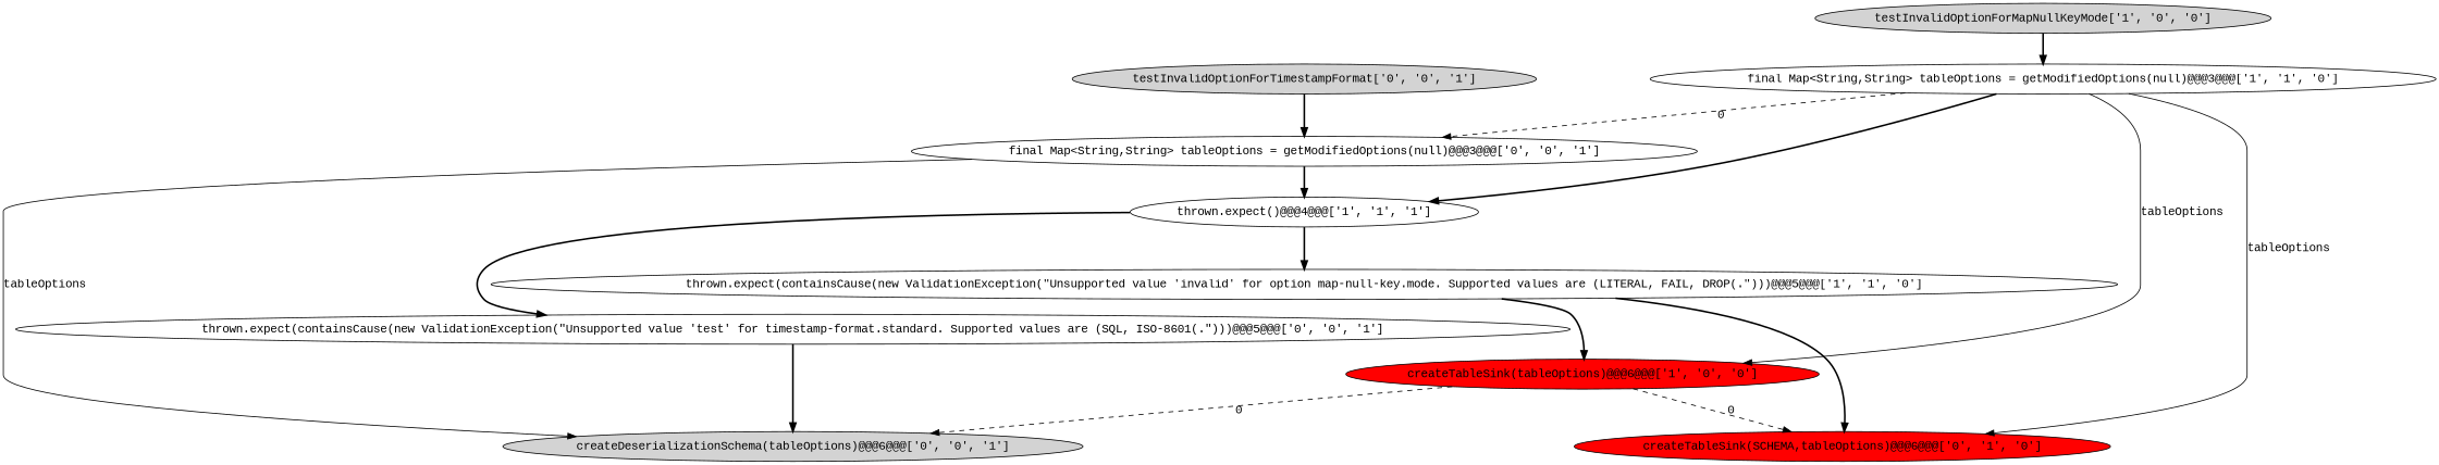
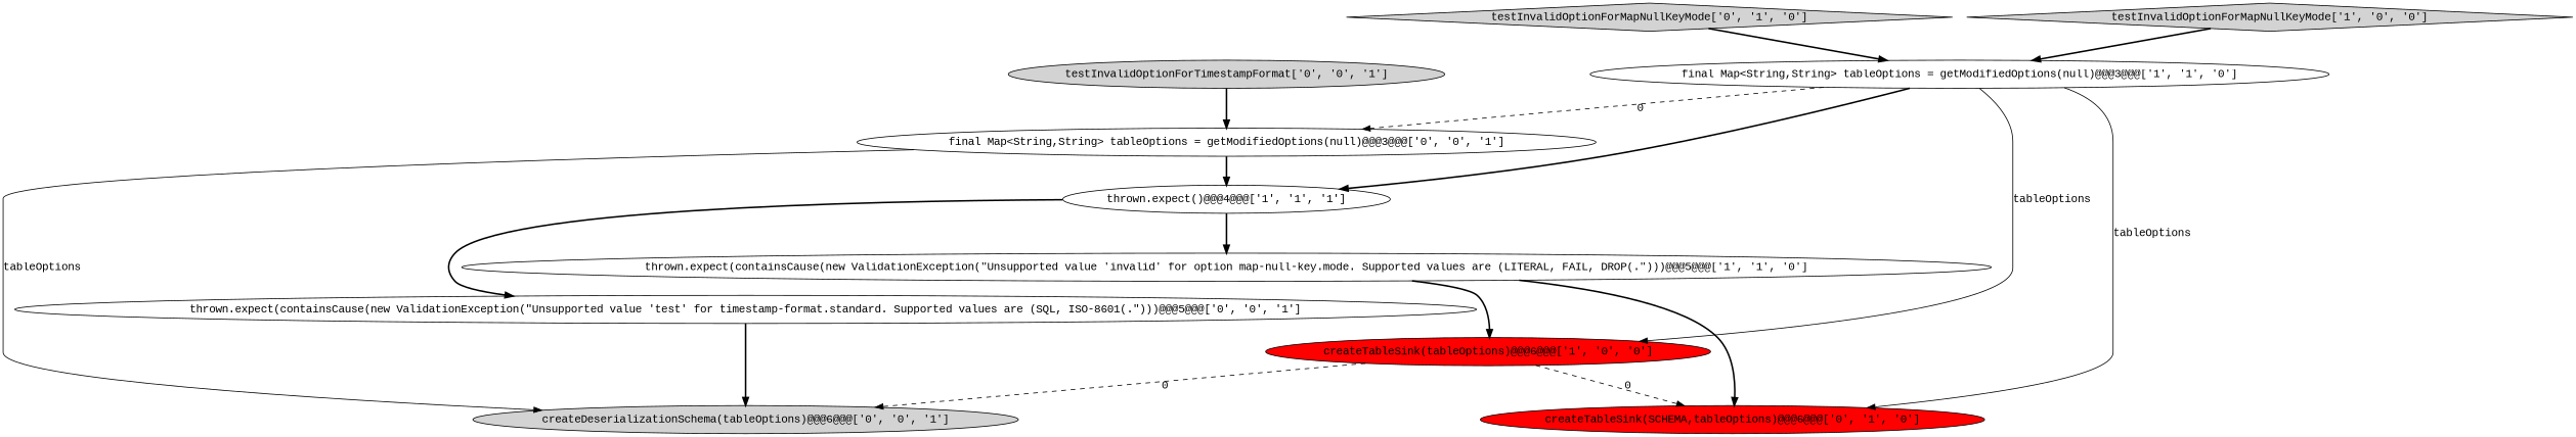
  digraph {
    fontname="Liberation Mono"
    node [fillcolor=white fontname="Liberation Mono" shape=ellipse style=filled]
    edge [fontname="Liberation Mono" style=bold]
    n1 [label="thrown.expect(containsCause(new ValidationException(\"Unsupported value 'invalid' for option map-null-key.mode. Supported values are (LITERAL, FAIL, DROP(.\")))@@@5@@@['1', '1', '0']"]
    n2 [fillcolor=red label="createTableSink(SCHEMA,tableOptions)@@@6@@@['0', '1', '0']"]
    n3 [fillcolor=red label="createTableSink(tableOptions)@@@6@@@['1', '0', '0']"]
    n4 [fillcolor=lightgray label="createDeserializationSchema(tableOptions)@@@6@@@['0', '0', '1']"]
    n5 [label="final Map<String,String> tableOptions = getModifiedOptions(null)@@@3@@@['1', '1', '0']"]
    n6 [label="final Map<String,String> tableOptions = getModifiedOptions(null)@@@3@@@['0', '0', '1']"]
    n7 [label="thrown.expect()@@@4@@@['1', '1', '1']"]
    n8 [label="thrown.expect(containsCause(new ValidationException(\"Unsupported value 'test' for timestamp-format.standard. Supported values are (SQL, ISO-8601(.\")))@@@5@@@['0', '0', '1']"]
-   n10 [fillcolor=lightgray label="testInvalidOptionForMapNullKeyMode['1', '0', '0']"]
+   n9 [fillcolor=lightgray label="testInvalidOptionForMapNullKeyMode['0', '1', '0']" shape=diamond]
+   n10 [fillcolor=lightgray label="testInvalidOptionForMapNullKeyMode['1', '0', '0']" shape=diamond]
    n11 [fillcolor=lightgray label="testInvalidOptionForTimestampFormat['0', '0', '1']"]
    n1 -> n2
    n1 -> n3
    n3 -> n2 [label=0 style=dashed]
    n3 -> n4 [label=0 style=dashed]
    n5 -> n2 [label=tableOptions style=solid]
    n5 -> n3 [label=tableOptions style=solid]
    n5 -> n6 [label=0 style=dashed]
    n5 -> n7
    n6 -> n4 [label=tableOptions style=solid]
    n6 -> n7
    n7 -> n1
    n7 -> n8
    n8 -> n4
+   n9 -> n5
    n10 -> n5
    n11 -> n6
  }
